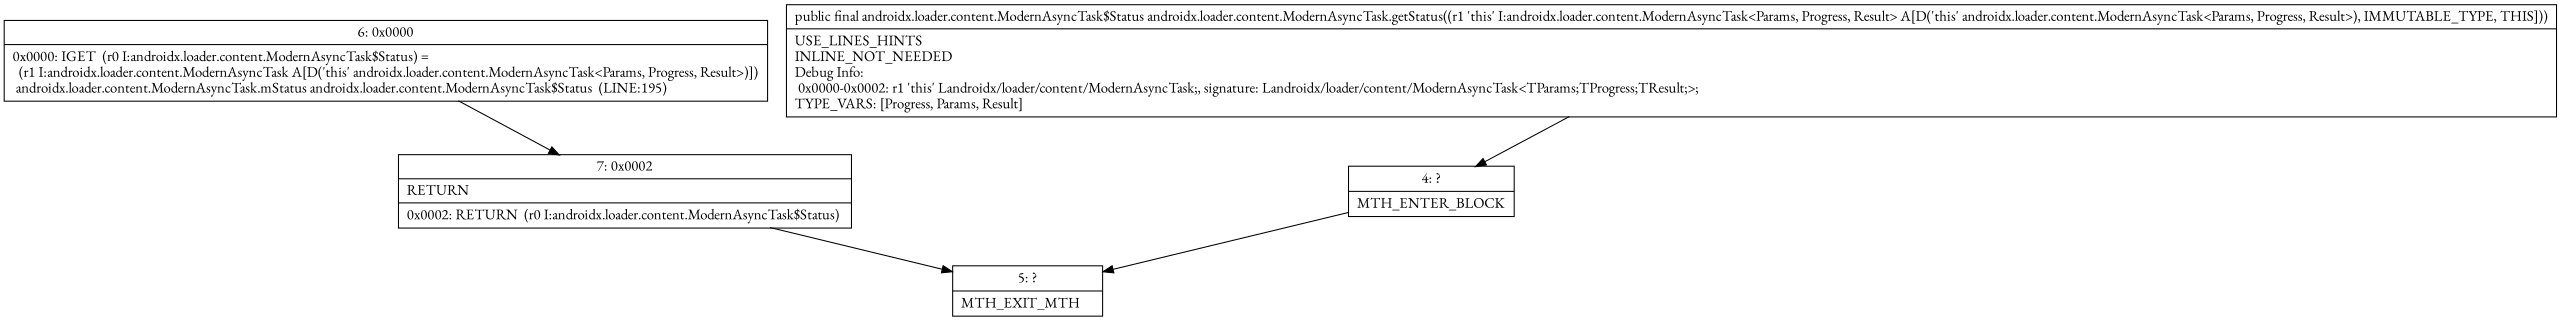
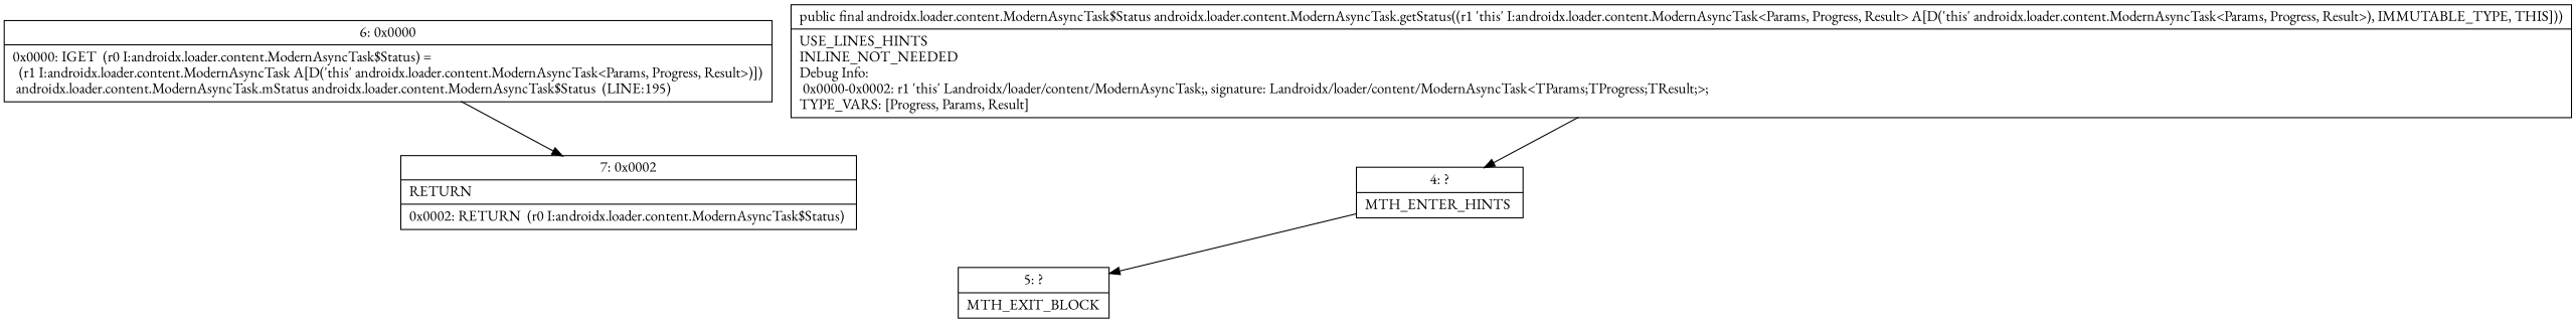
  digraph {
    fontname="EB Garamond"
    node [fontname="EB Garamond" shape=record]
    edge [fontname="EB Garamond"]
-   n1 [label="{4\:\ ?|MTH_ENTER_BLOCK\l}"]
-   n2 [label="{5\:\ ?|MTH_EXIT_MTH\l}"]
+   n1 [label="{4\:\ ?|MTH_ENTER_HINTS\l}"]
+   n2 [label="{5\:\ ?|MTH_EXIT_BLOCK\l}"]
    n3 [label="{6\:\ 0x0000|0x0000: IGET  (r0 I:androidx.loader.content.ModernAsyncTask$Status) = \l  (r1 I:androidx.loader.content.ModernAsyncTask A[D('this' androidx.loader.content.ModernAsyncTask\<Params, Progress, Result\>)])\l androidx.loader.content.ModernAsyncTask.mStatus androidx.loader.content.ModernAsyncTask$Status  (LINE:195)\l}"]
    n4 [label="{7\:\ 0x0002|RETURN\l|0x0002: RETURN  (r0 I:androidx.loader.content.ModernAsyncTask$Status) \l}"]
    n5 [label="{public final androidx.loader.content.ModernAsyncTask$Status androidx.loader.content.ModernAsyncTask.getStatus((r1 'this' I:androidx.loader.content.ModernAsyncTask\<Params, Progress, Result\> A[D('this' androidx.loader.content.ModernAsyncTask\<Params, Progress, Result\>), IMMUTABLE_TYPE, THIS]))  | USE_LINES_HINTS\lINLINE_NOT_NEEDED\lDebug Info:\l  0x0000\-0x0002: r1 'this' Landroidx\/loader\/content\/ModernAsyncTask;, signature: Landroidx\/loader\/content\/ModernAsyncTask\<TParams;TProgress;TResult;\>;\lTYPE_VARS: [Progress, Params, Result]\l}"]
    n1 -> n2
    n3 -> n4
-   n4 -> n2
    n5 -> n1
  }
